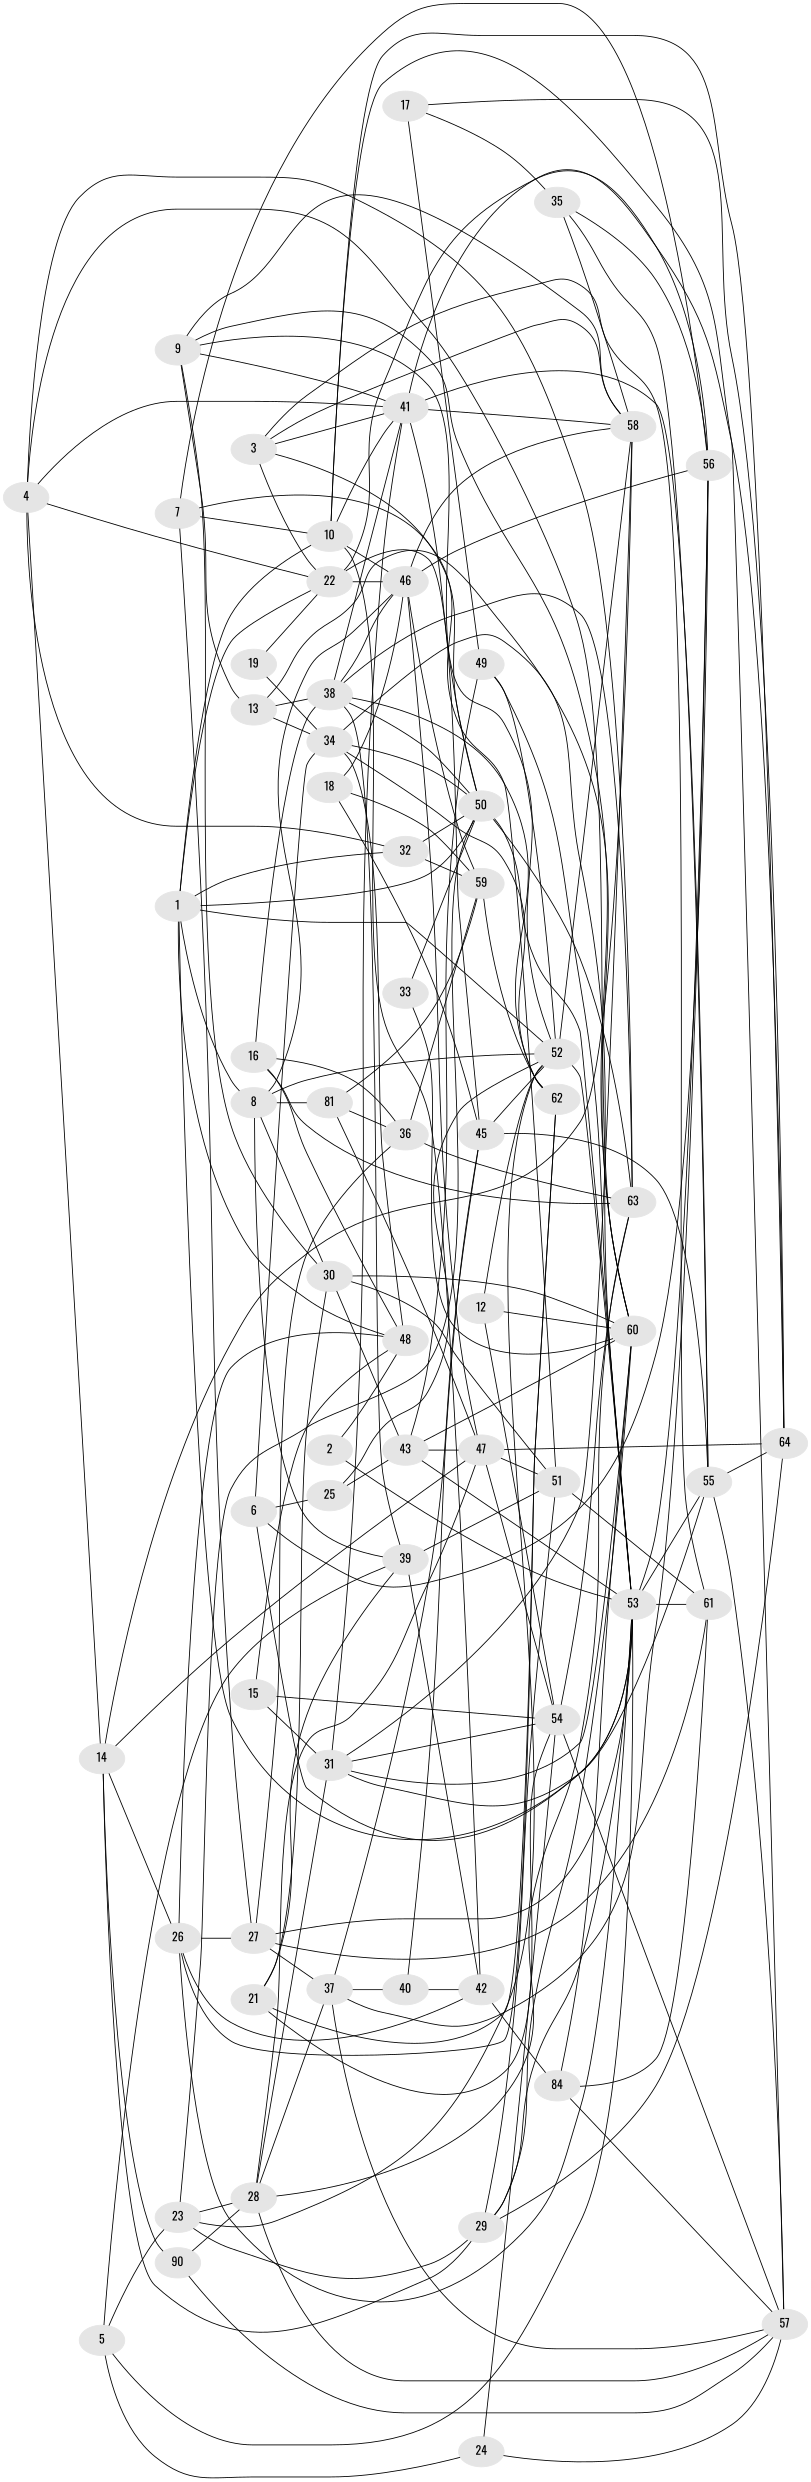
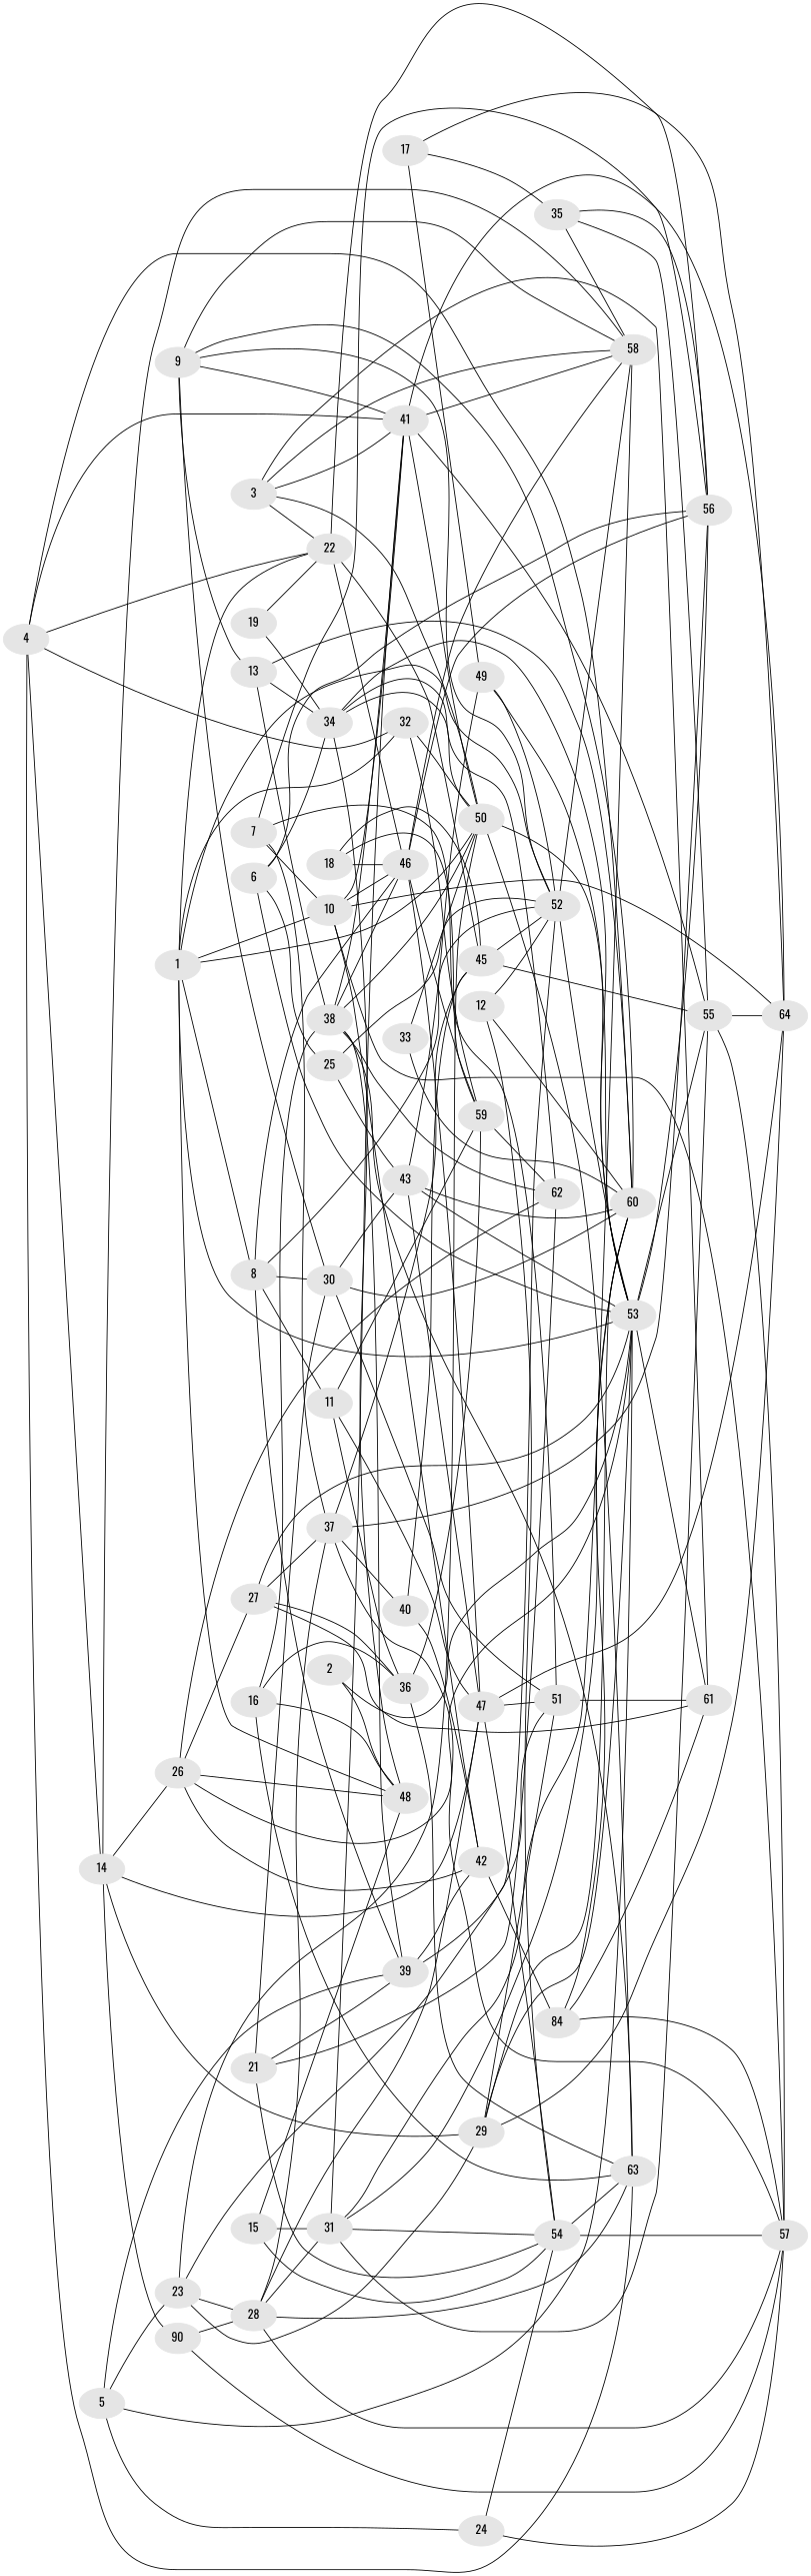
  graph {
    fontname=Oswald
    rankdir=LR
    node [color=gray90 fontname=Oswald style=filled]
    edge [fontname=Oswald weight=1.0]
    1
    8
    10
    22
    32
    48
    50
    52
    53
    39
-   11 [label=81]
+   11
    30
    46
    41
    42
    57
    64
    56
    45
    59
    63
    58
    61
    55
    2
    3
    4
    14
    60
    47
    n31 [label=90]
    26
    29
    5
    23
    24
    28
    54
    51
    6
    25
    34
    43
    62
    7
    27
    36
    37
    9
    13
    38
    n52 [label=84]
    12
    15
    31
    16
    17
    35
    49
    18
    19
    21
    40
    33
    1 -- 8
    1 -- 10
    1 -- 22
    1 -- 32
    1 -- 48
    1 -- 50
    1 -- 52
    1 -- 53
    8 -- 52
    8 -- 39
    8 -- 11
    8 -- 30
    8 -- 46
    10 -- 46
    10 -- 41
    10 -- 42
    10 -- 57
    10 -- 64
    22 -- 46
    22 -- 56
    22 -- 45
    32 -- 50
    32 -- 59
    50 -- 53
    50 -- 63
    52 -- 53
    52 -- 58
    53 -- 56
    53 -- 61
    53 -- 55
    39 -- 42
    39 -- 51
    11 -- 59
    11 -- 47
    11 -- 36
    30 -- 60
    30 -- 51
    30 -- 43
    46 -- 56
    46 -- 59
    46 -- 58
    46 -- 47
    41 -- 50
    41 -- 64
    41 -- 58
    41 -- 55
    42 -- n52
    45 -- 52
    45 -- 55
    59 -- 62
    55 -- 57
    55 -- 64
    2 -- 48
    2 -- 53
    3 -- 22
    3 -- 50 [weight=2.0]
    3 -- 41
    3 -- 58
    3 -- 61
    4 -- 22
    4 -- 32
    4 -- 41
    4 -- 63
    4 -- 14
    4 -- 60
    14 -- 58
    14 -- 47
    14 -- n31
    14 -- 26
    14 -- 29
    47 -- 64 [weight=2.0]
    47 -- 54
    47 -- 51
    n31 -- 57
    n31 -- 28
    26 -- 48
    26 -- 53
    26 -- 42
    26 -- 62
    26 -- 27 [weight=2.0]
    29 -- 53
    29 -- 64
    29 -- 60
    29 -- 51
    5 -- 53
    5 -- 39
    5 -- 23
    5 -- 24
    23 -- 50
    23 -- 52
    23 -- 29
    23 -- 28
    24 -- 57
    24 -- 54
    28 -- 57 [weight=2.0]
    28 -- 63
    28 -- 47
    28 -- 37
    28 -- 31
    54 -- 57 [weight=2.0]
    54 -- 63
    51 -- 61
    6 -- 53
    6 -- 56
    6 -- 25
    6 -- 34
    25 -- 52
    25 -- 43
    34 -- 48
    34 -- 50
    34 -- 53
    34 -- 62
    43 -- 53
    43 -- 60
    43 -- 47
    43 -- 49
    7 -- 10
    7 -- 56
    7 -- 51
-   7 -- 27
+   7 -- 37
    27 -- 53
    27 -- 61
    27 -- 36
    27 -- 37
    36 -- 59
    36 -- 63
    37 -- 57
    37 -- 56
    37 -- 45
    37 -- 40
    9 -- 52
    9 -- 30
    9 -- 41
    9 -- 58
    9 -- 60
    9 -- 13
    13 -- 60
    13 -- 34
    13 -- 38
    38 -- 50
    38 -- 39
    38 -- 46
    38 -- 41
    38 -- 63
    38 -- 62
    n52 -- 57
    n52 -- 61
    n52 -- 60
    12 -- 52
    12 -- 60
    12 -- 54
    15 -- 48
    15 -- 54
    15 -- 31
    31 -- 41
    31 -- 58
    31 -- 55
    31 -- 60
    31 -- 54
    16 -- 48 [weight=2.0]
    16 -- 63
    16 -- 36
    16 -- 38
    17 -- 64
    17 -- 35
    17 -- 49
    35 -- 56
    35 -- 58 [weight=2.0]
    35 -- 55
    49 -- 52
    49 -- 53
    18 -- 46
    18 -- 45
    18 -- 59
    19 -- 22
    19 -- 34
    21 -- 39
    21 -- 30
    21 -- 54
    21 -- 62
    40 -- 42
    40 -- 45
    33 -- 50
    33 -- 60
  }
